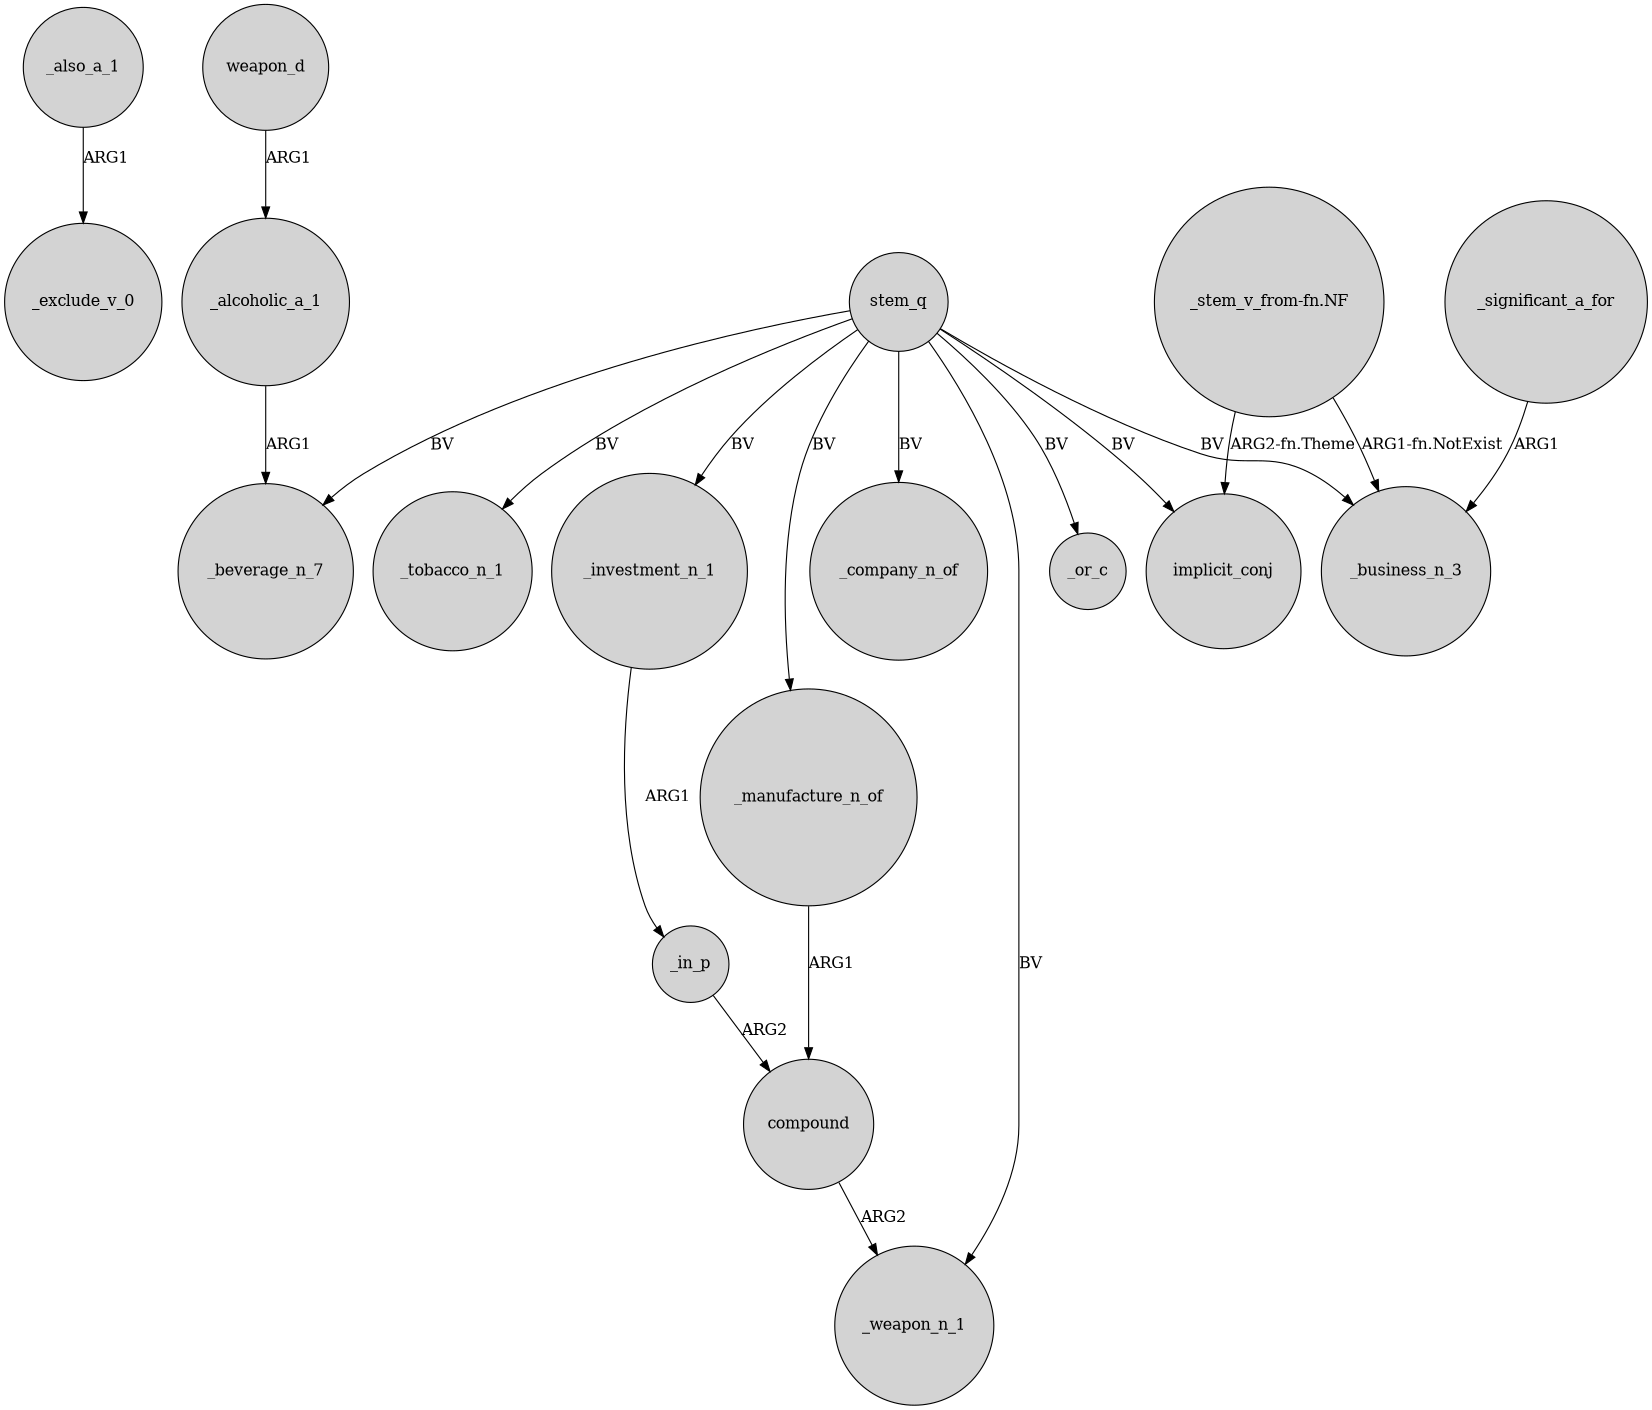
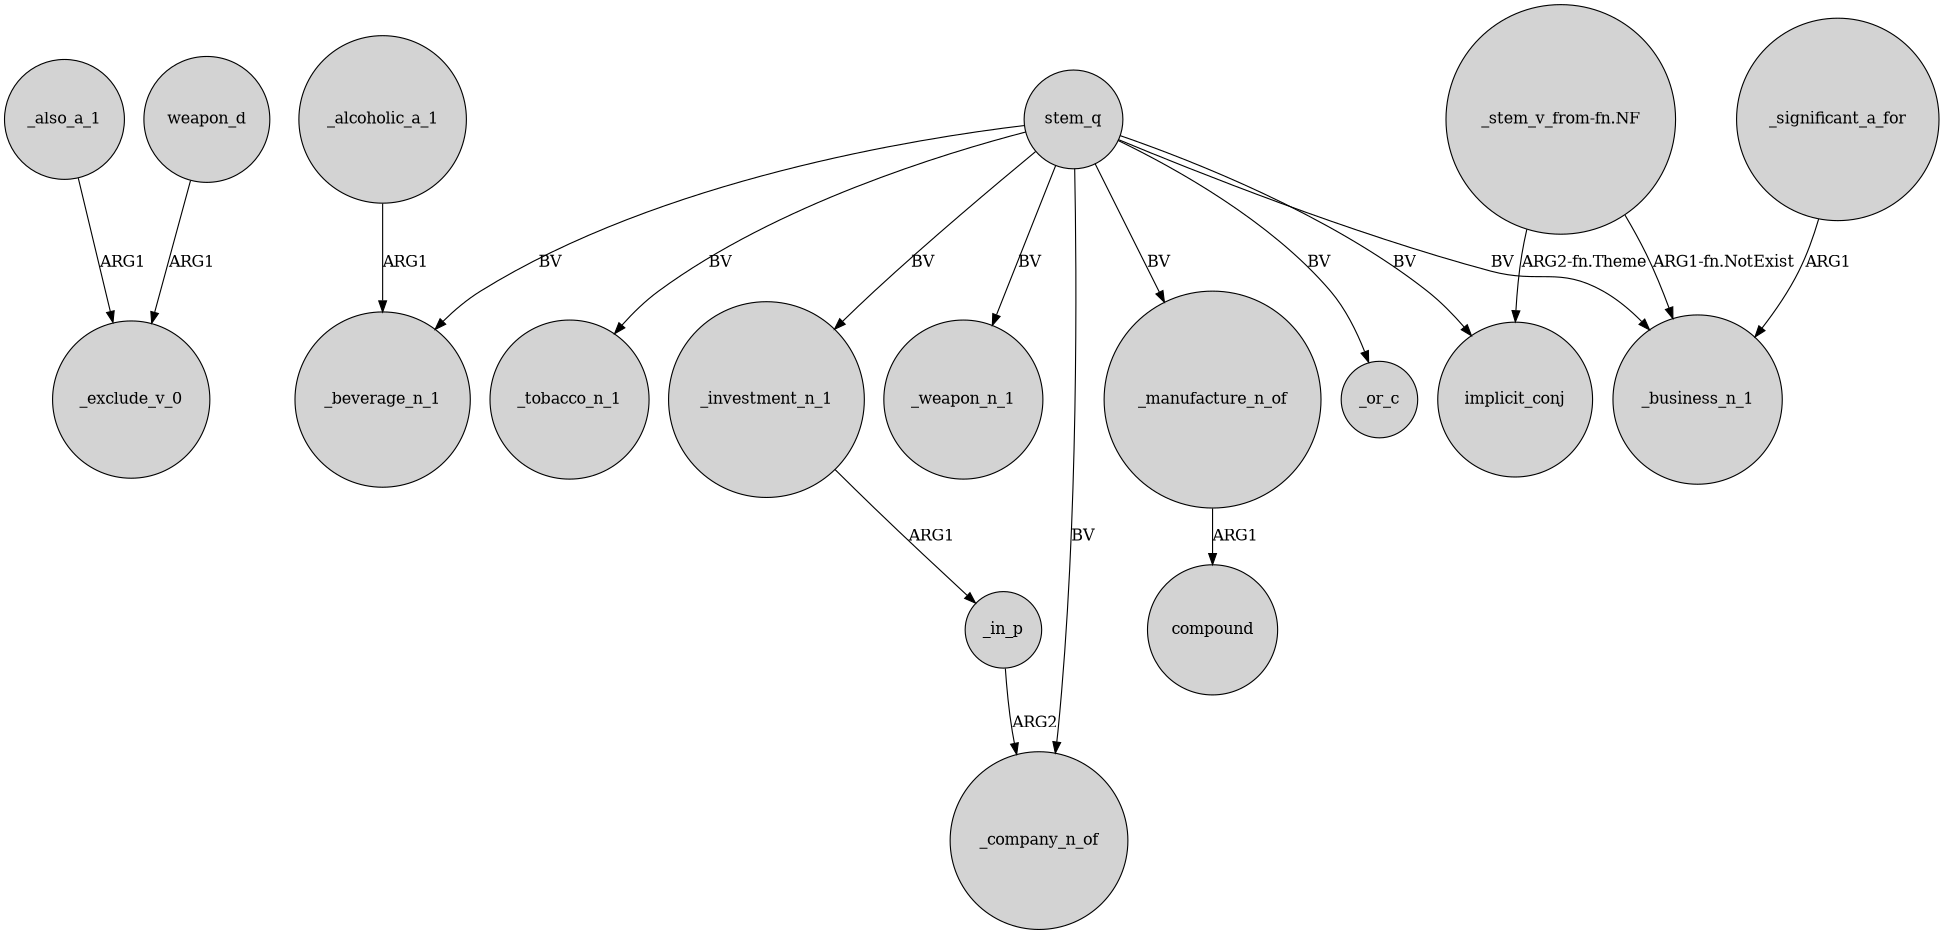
  digraph {
    node [shape=circle style=filled]
    n1 [label=_exclude_v_0]
    _also_a_1
    n3 [label=stem_q]
    _weapon_n_1
    _company_n_of
    implicit_conj
    _manufacture_n_of
    _or_c
-   _business_n_1 [label=_business_n_3]
+   _business_n_1
    _tobacco_n_1
    _investment_n_1
-   _beverage_n_1 [label=_beverage_n_7]
+   _beverage_n_1
    compound
    _in_p
    n15 [label=weapon_d]
    "_stem_v_from-fn.NF"
    _significant_a_for
    _alcoholic_a_1
    _also_a_1 -> n1 [label=ARG1]
    n3 -> _weapon_n_1 [label=BV]
    n3 -> _company_n_of [label=BV]
    n3 -> implicit_conj [label=BV]
    n3 -> _manufacture_n_of [label=BV]
    n3 -> _or_c [label=BV]
    n3 -> _business_n_1 [label=BV]
    n3 -> _tobacco_n_1 [label=BV]
    n3 -> _investment_n_1 [label=BV]
    n3 -> _beverage_n_1 [label=BV]
    _manufacture_n_of -> compound [label=ARG1]
    _investment_n_1 -> _in_p [label=ARG1]
-   compound -> _weapon_n_1 [label=ARG2]
-   _in_p -> compound [label=ARG2]
-   n15 -> _alcoholic_a_1 [label=ARG1]
+   _in_p -> _company_n_of [label=ARG2]
+   n15 -> n1 [label=ARG1]
    "_stem_v_from-fn.NF" -> implicit_conj [label="ARG2-fn.Theme"]
    "_stem_v_from-fn.NF" -> _business_n_1 [label="ARG1-fn.NotExist"]
    _significant_a_for -> _business_n_1 [label=ARG1]
    _alcoholic_a_1 -> _beverage_n_1 [label=ARG1]
  }
